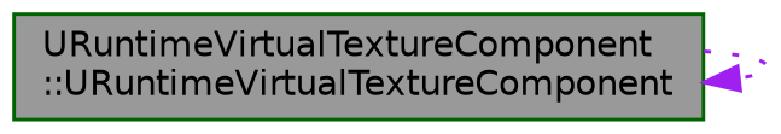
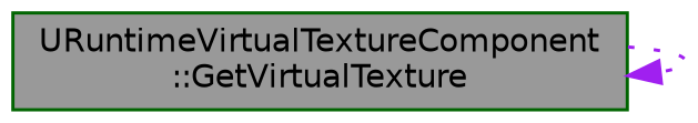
  digraph {
    rankdir=TB
-   n1 [color=darkgreen fillcolor=grey60 fontcolor=black fontname=Helvetica fontsize=10 height=0.2 label="URuntimeVirtualTextureComponent\l::URuntimeVirtualTextureComponent" shape=box style=filled width=0.4]
+   n1 [color=darkgreen fillcolor=grey60 fontcolor=black fontname=Helvetica fontsize=10 height=0.2 label="URuntimeVirtualTextureComponent\l::GetVirtualTexture" shape=box style=filled width=0.4]
    n1 -> n1 [color=purple fontname=Helvetica fontsize=10 labelfontname=Helvetica labelfontsize=10 style=dotted]
  }
